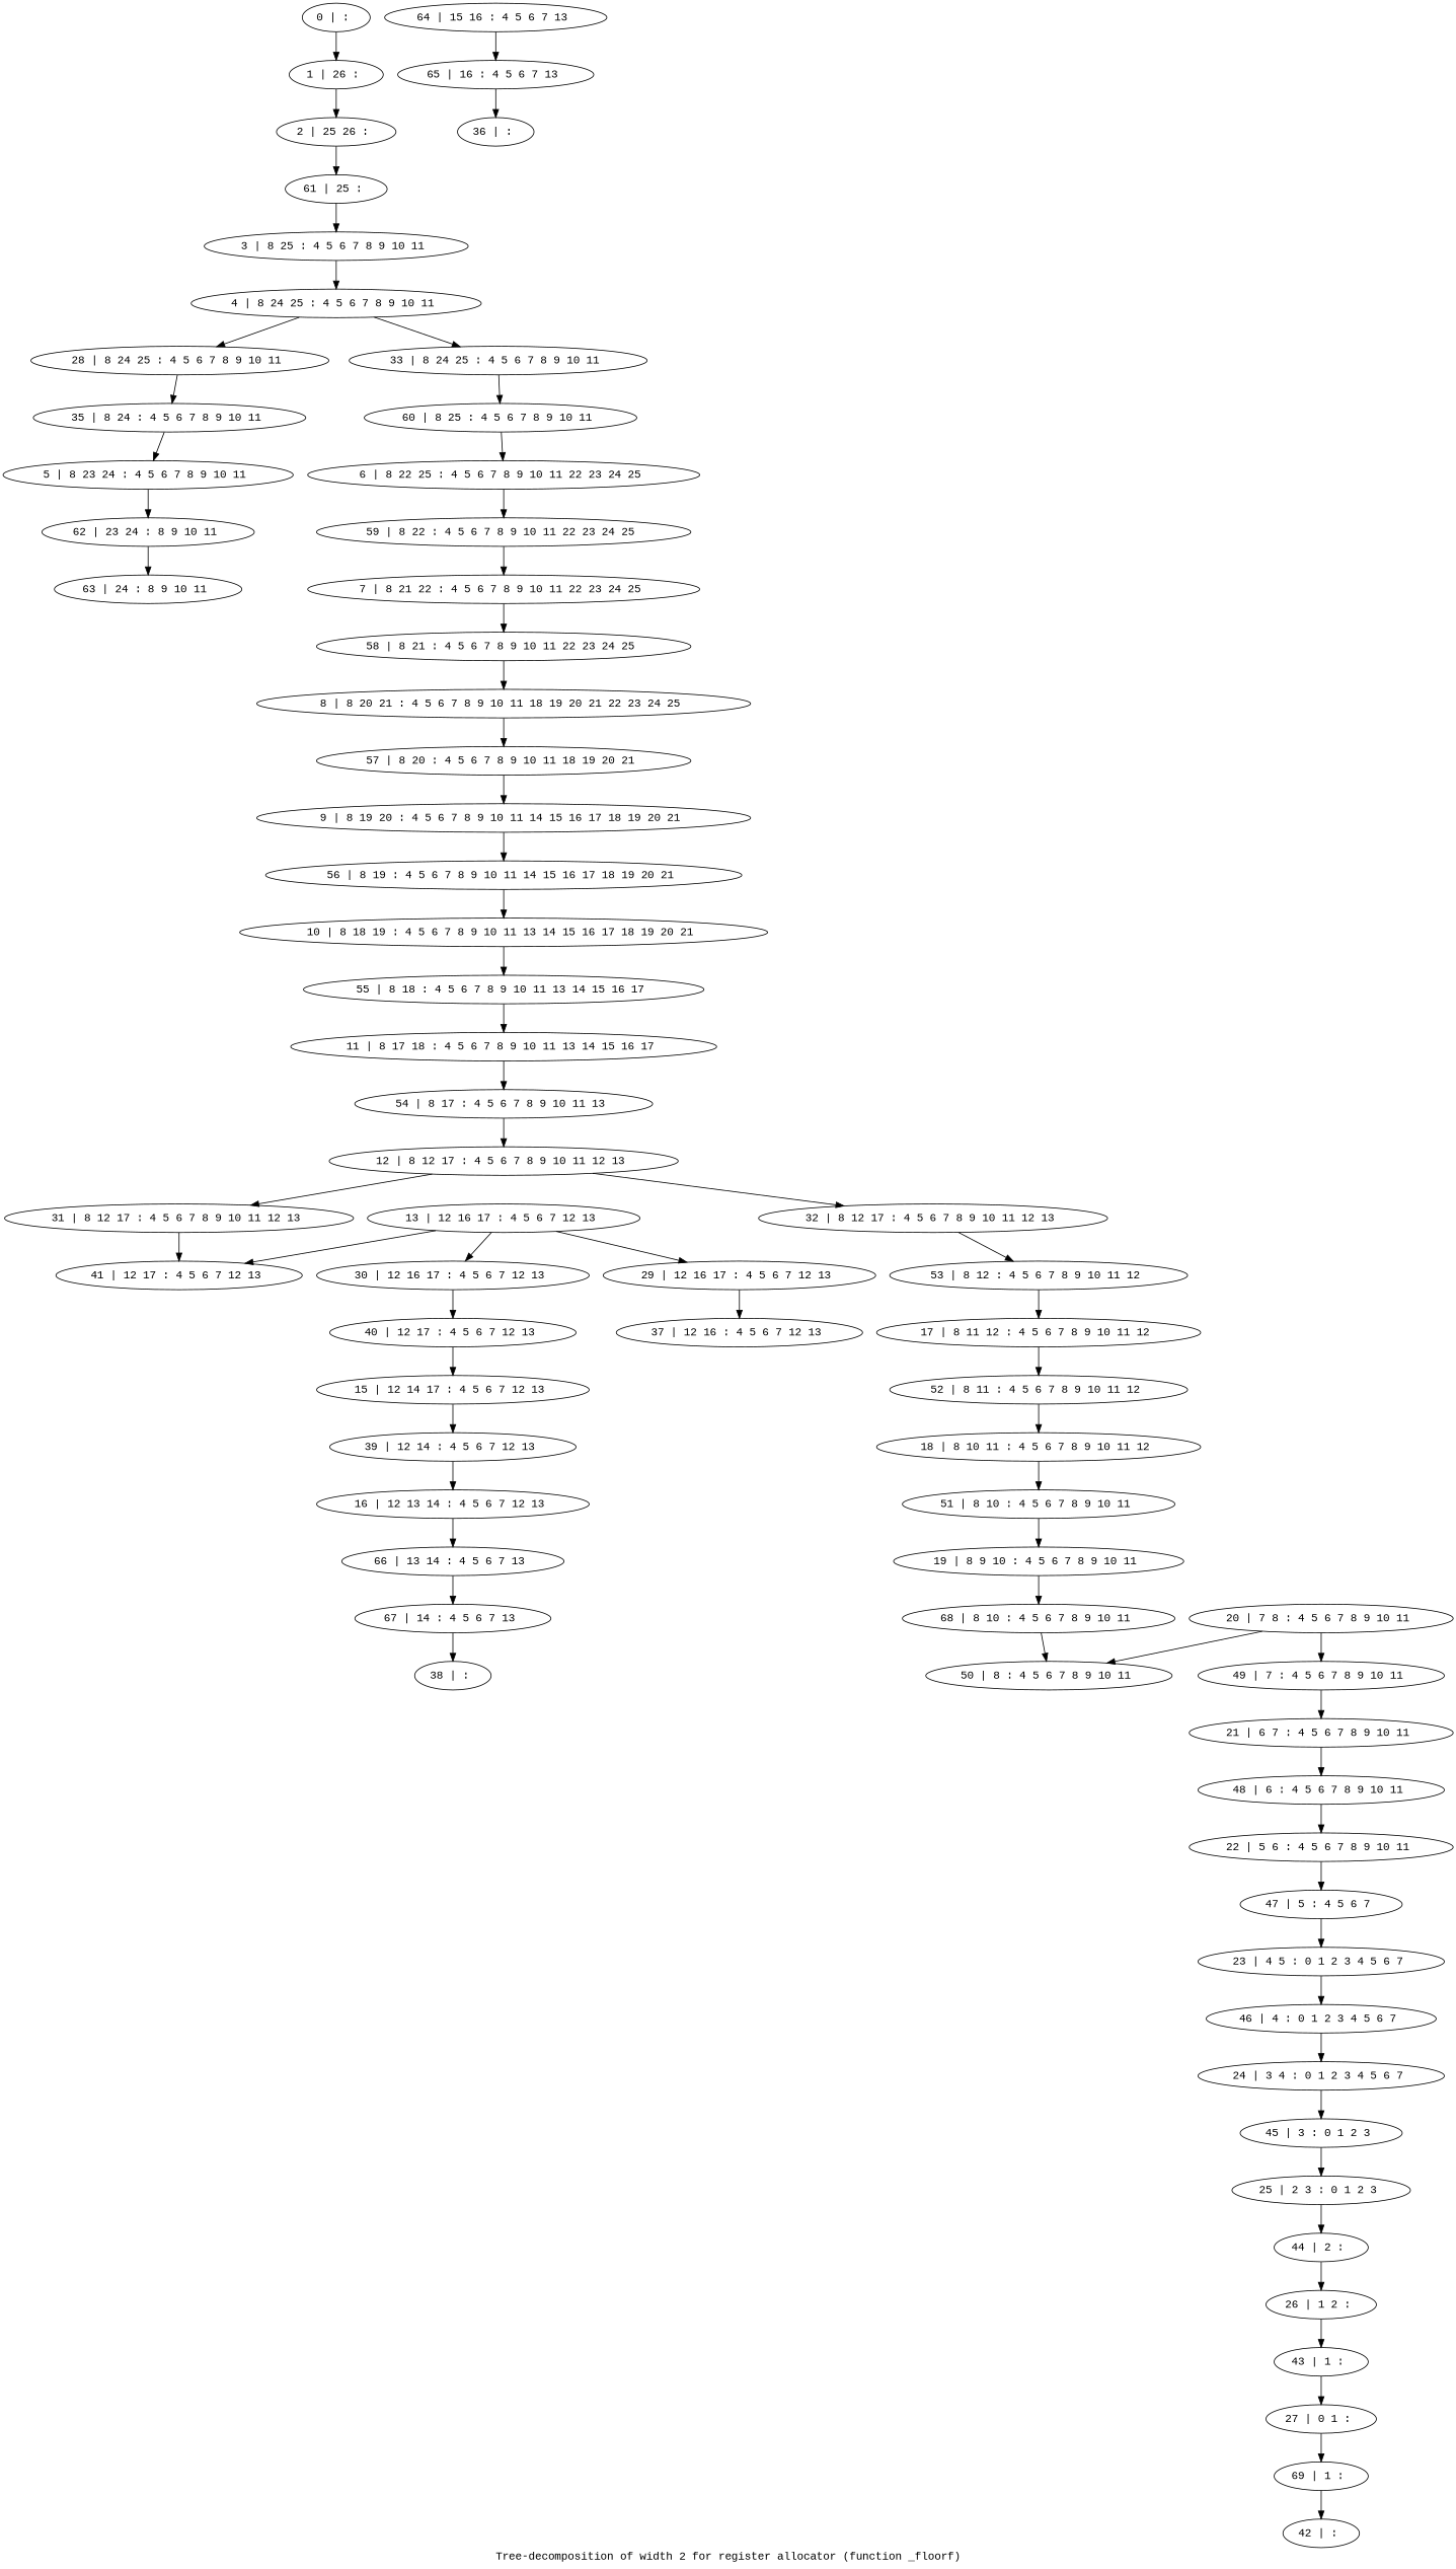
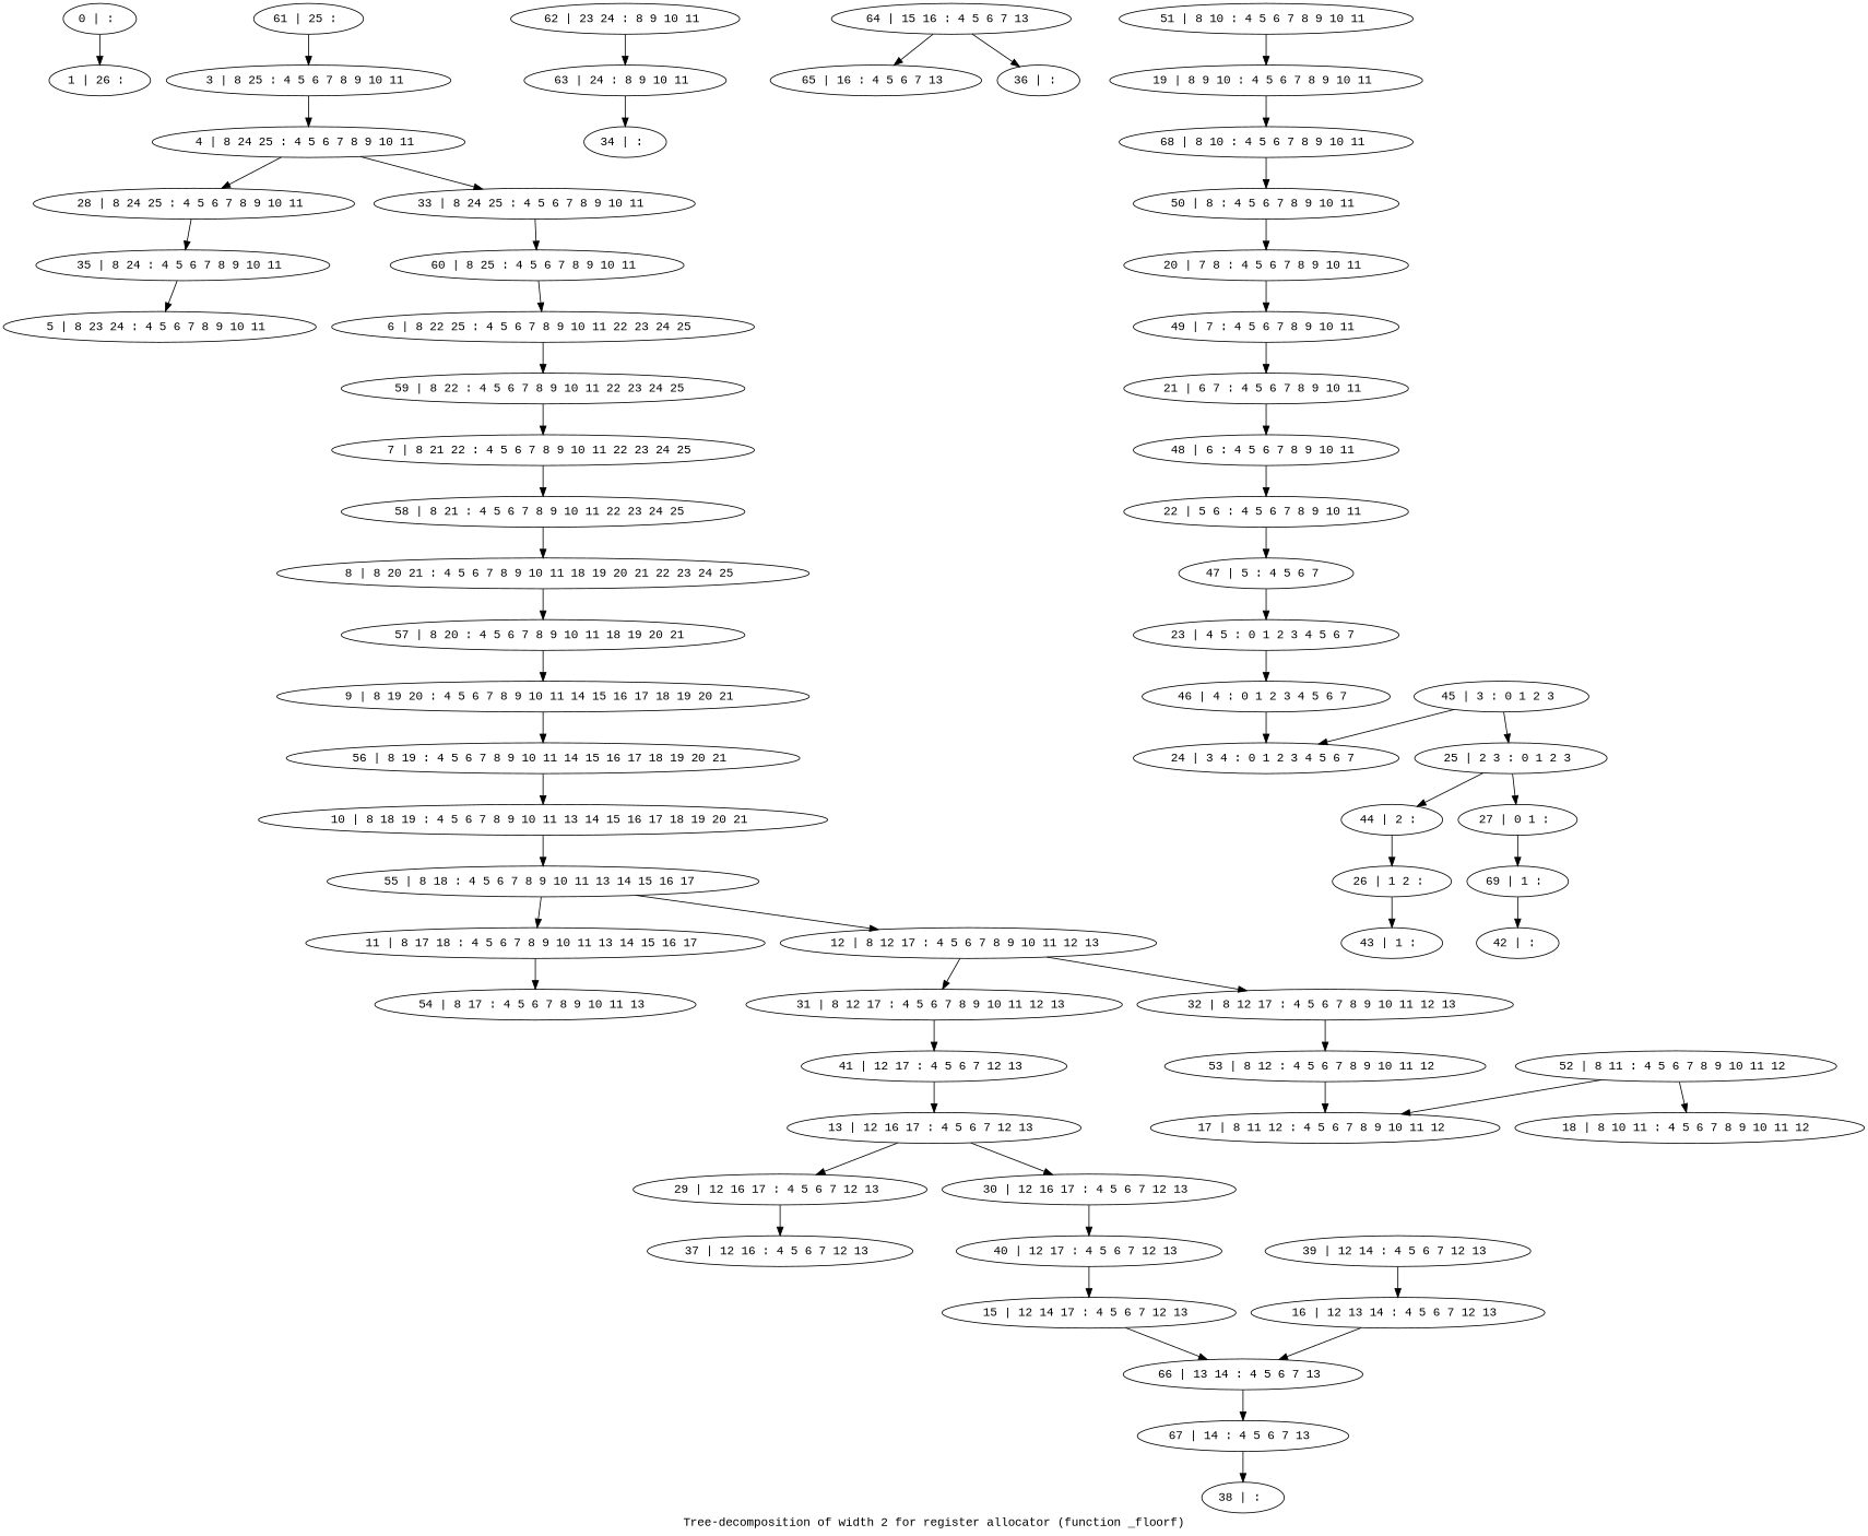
  digraph {
    fontname="Liberation Mono"
    label="Tree-decomposition of width 2 for register allocator (function _floorf)"
    node [fontname="Liberation Mono"]
    edge [fontname="Liberation Mono"]
    n1 [label="0 | : "]
    n2 [label="1 | 26 : "]
-   n3 [label="2 | 25 26 : "]
    n4 [label="61 | 25 : "]
    n5 [label="3 | 8 25 : 4 5 6 7 8 9 10 11 "]
    n6 [label="4 | 8 24 25 : 4 5 6 7 8 9 10 11 "]
    n7 [label="28 | 8 24 25 : 4 5 6 7 8 9 10 11 "]
    n8 [label="33 | 8 24 25 : 4 5 6 7 8 9 10 11 "]
    n9 [label="35 | 8 24 : 4 5 6 7 8 9 10 11 "]
    n10 [label="60 | 8 25 : 4 5 6 7 8 9 10 11 "]
    n11 [label="5 | 8 23 24 : 4 5 6 7 8 9 10 11 "]
    n12 [label="62 | 23 24 : 8 9 10 11 "]
    n13 [label="63 | 24 : 8 9 10 11 "]
    n14 [label="6 | 8 22 25 : 4 5 6 7 8 9 10 11 22 23 24 25 "]
    n15 [label="59 | 8 22 : 4 5 6 7 8 9 10 11 22 23 24 25 "]
    n16 [label="7 | 8 21 22 : 4 5 6 7 8 9 10 11 22 23 24 25 "]
    n17 [label="58 | 8 21 : 4 5 6 7 8 9 10 11 22 23 24 25 "]
    n18 [label="8 | 8 20 21 : 4 5 6 7 8 9 10 11 18 19 20 21 22 23 24 25 "]
    n19 [label="57 | 8 20 : 4 5 6 7 8 9 10 11 18 19 20 21 "]
    n20 [label="9 | 8 19 20 : 4 5 6 7 8 9 10 11 14 15 16 17 18 19 20 21 "]
    n21 [label="56 | 8 19 : 4 5 6 7 8 9 10 11 14 15 16 17 18 19 20 21 "]
    n22 [label="10 | 8 18 19 : 4 5 6 7 8 9 10 11 13 14 15 16 17 18 19 20 21 "]
    n23 [label="55 | 8 18 : 4 5 6 7 8 9 10 11 13 14 15 16 17 "]
    n24 [label="11 | 8 17 18 : 4 5 6 7 8 9 10 11 13 14 15 16 17 "]
    n25 [label="54 | 8 17 : 4 5 6 7 8 9 10 11 13 "]
    n26 [label="12 | 8 12 17 : 4 5 6 7 8 9 10 11 12 13 "]
    n27 [label="31 | 8 12 17 : 4 5 6 7 8 9 10 11 12 13 "]
    n28 [label="32 | 8 12 17 : 4 5 6 7 8 9 10 11 12 13 "]
    n29 [label="41 | 12 17 : 4 5 6 7 12 13 "]
    n30 [label="53 | 8 12 : 4 5 6 7 8 9 10 11 12 "]
    n31 [label="13 | 12 16 17 : 4 5 6 7 12 13 "]
    n32 [label="29 | 12 16 17 : 4 5 6 7 12 13 "]
    n33 [label="30 | 12 16 17 : 4 5 6 7 12 13 "]
    n34 [label="37 | 12 16 : 4 5 6 7 12 13 "]
    n35 [label="40 | 12 17 : 4 5 6 7 12 13 "]
    n36 [label="64 | 15 16 : 4 5 6 7 13 "]
    n37 [label="65 | 16 : 4 5 6 7 13 "]
    n38 [label="15 | 12 14 17 : 4 5 6 7 12 13 "]
    n39 [label="39 | 12 14 : 4 5 6 7 12 13 "]
    n40 [label="16 | 12 13 14 : 4 5 6 7 12 13 "]
    n41 [label="66 | 13 14 : 4 5 6 7 13 "]
    n42 [label="67 | 14 : 4 5 6 7 13 "]
    n43 [label="17 | 8 11 12 : 4 5 6 7 8 9 10 11 12 "]
    n44 [label="52 | 8 11 : 4 5 6 7 8 9 10 11 12 "]
    n45 [label="18 | 8 10 11 : 4 5 6 7 8 9 10 11 12 "]
    n46 [label="51 | 8 10 : 4 5 6 7 8 9 10 11 "]
    n47 [label="19 | 8 9 10 : 4 5 6 7 8 9 10 11 "]
    n48 [label="68 | 8 10 : 4 5 6 7 8 9 10 11 "]
    n49 [label="50 | 8 : 4 5 6 7 8 9 10 11 "]
    n50 [label="20 | 7 8 : 4 5 6 7 8 9 10 11 "]
    n51 [label="49 | 7 : 4 5 6 7 8 9 10 11 "]
    n52 [label="21 | 6 7 : 4 5 6 7 8 9 10 11 "]
    n53 [label="48 | 6 : 4 5 6 7 8 9 10 11 "]
    n54 [label="22 | 5 6 : 4 5 6 7 8 9 10 11 "]
    n55 [label="47 | 5 : 4 5 6 7 "]
    n56 [label="23 | 4 5 : 0 1 2 3 4 5 6 7 "]
    n57 [label="46 | 4 : 0 1 2 3 4 5 6 7 "]
    n58 [label="24 | 3 4 : 0 1 2 3 4 5 6 7 "]
    n59 [label="45 | 3 : 0 1 2 3 "]
    n60 [label="25 | 2 3 : 0 1 2 3 "]
    n61 [label="44 | 2 : "]
    n62 [label="26 | 1 2 : "]
    n63 [label="43 | 1 : "]
    n64 [label="27 | 0 1 : "]
    n65 [label="69 | 1 : "]
    n66 [label="42 | : "]
+   n67 [label="34 | : "]
    n68 [label="36 | : "]
    n69 [label="38 | : "]
    n1 -> n2
-   n2 -> n3
-   n3 -> n4
    n4 -> n5
    n5 -> n6
    n6 -> n7
    n6 -> n8
    n7 -> n9
    n8 -> n10
    n9 -> n11
    n10 -> n14
-   n11 -> n12
    n12 -> n13
+   n13 -> n67
    n14 -> n15
    n15 -> n16
    n16 -> n17
    n17 -> n18
    n18 -> n19
    n19 -> n20
    n20 -> n21
    n21 -> n22
    n22 -> n23
    n23 -> n24
    n24 -> n25
-   n25 -> n26
+   n23 -> n26
    n26 -> n27
    n26 -> n28
    n27 -> n29
    n28 -> n30
-   n31 -> n29
+   n29 -> n31
    n30 -> n43
    n31 -> n32
    n31 -> n33
    n32 -> n34
    n33 -> n35
    n35 -> n38
    n36 -> n37
-   n37 -> n68
-   n38 -> n39
+   n36 -> n68
+   n38 -> n41
    n39 -> n40
    n40 -> n41
    n41 -> n42
    n42 -> n69
-   n43 -> n44
+   n44 -> n43
    n44 -> n45
-   n45 -> n46
    n46 -> n47
    n47 -> n48
    n48 -> n49
-   n50 -> n49
+   n49 -> n50
    n50 -> n51
    n51 -> n52
    n52 -> n53
    n53 -> n54
    n54 -> n55
    n55 -> n56
    n56 -> n57
    n57 -> n58
-   n58 -> n59
+   n59 -> n58
    n59 -> n60
    n60 -> n61
    n61 -> n62
    n62 -> n63
-   n63 -> n64
+   n60 -> n64
    n64 -> n65
    n65 -> n66
  }
